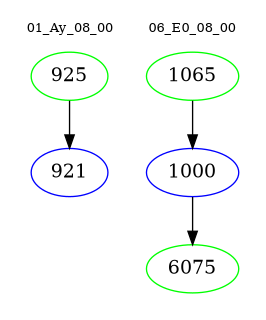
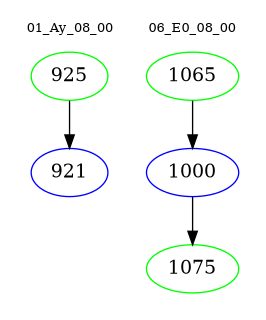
  digraph {
    fontname="DejaVu Serif"
    node [color=green fontname="DejaVu Serif"]
    edge [color=black fontname="DejaVu Serif"]
    n1 [label=925]
    n2 [color=blue label=921]
    n3 [label=1065]
    n4 [color=blue label=1000]
-   n5 [label=6075]
+   n5 [label=1075]
    subgraph cluster_1 {
      color=white
      fontsize=10
      label="01_Ay_08_00"
      n1
      n2
    }
    subgraph cluster_2 {
      color=white
      fontsize=10
      label="06_E0_08_00"
      n3
      n4
      n5
    }
    n1 -> n2
    n3 -> n4
    n4 -> n5
  }
